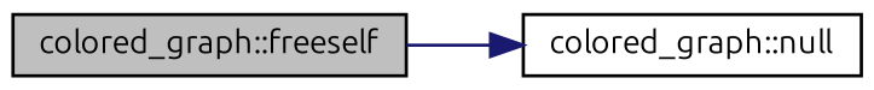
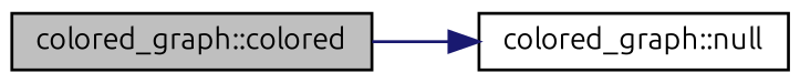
  digraph {
    rankdir=LR
    fontname=Ubuntu
    node [color=black fontname=Ubuntu fontsize=10 shape=record style=filled]
-   n1 [fillcolor=grey75 fontcolor=black height=0.2 label="colored_graph::freeself" width=0.4]
+   n1 [fillcolor=grey75 fontcolor=black height=0.2 label="colored_graph::colored" width=0.4]
    n2 [fillcolor=white height=0.2 label="colored_graph::null" width=0.4]
    n1 -> n2 [color=midnightblue fontname=Ubuntu fontsize=10 labelfontname=Helvetica labelfontsize=10 style=solid]
  }
